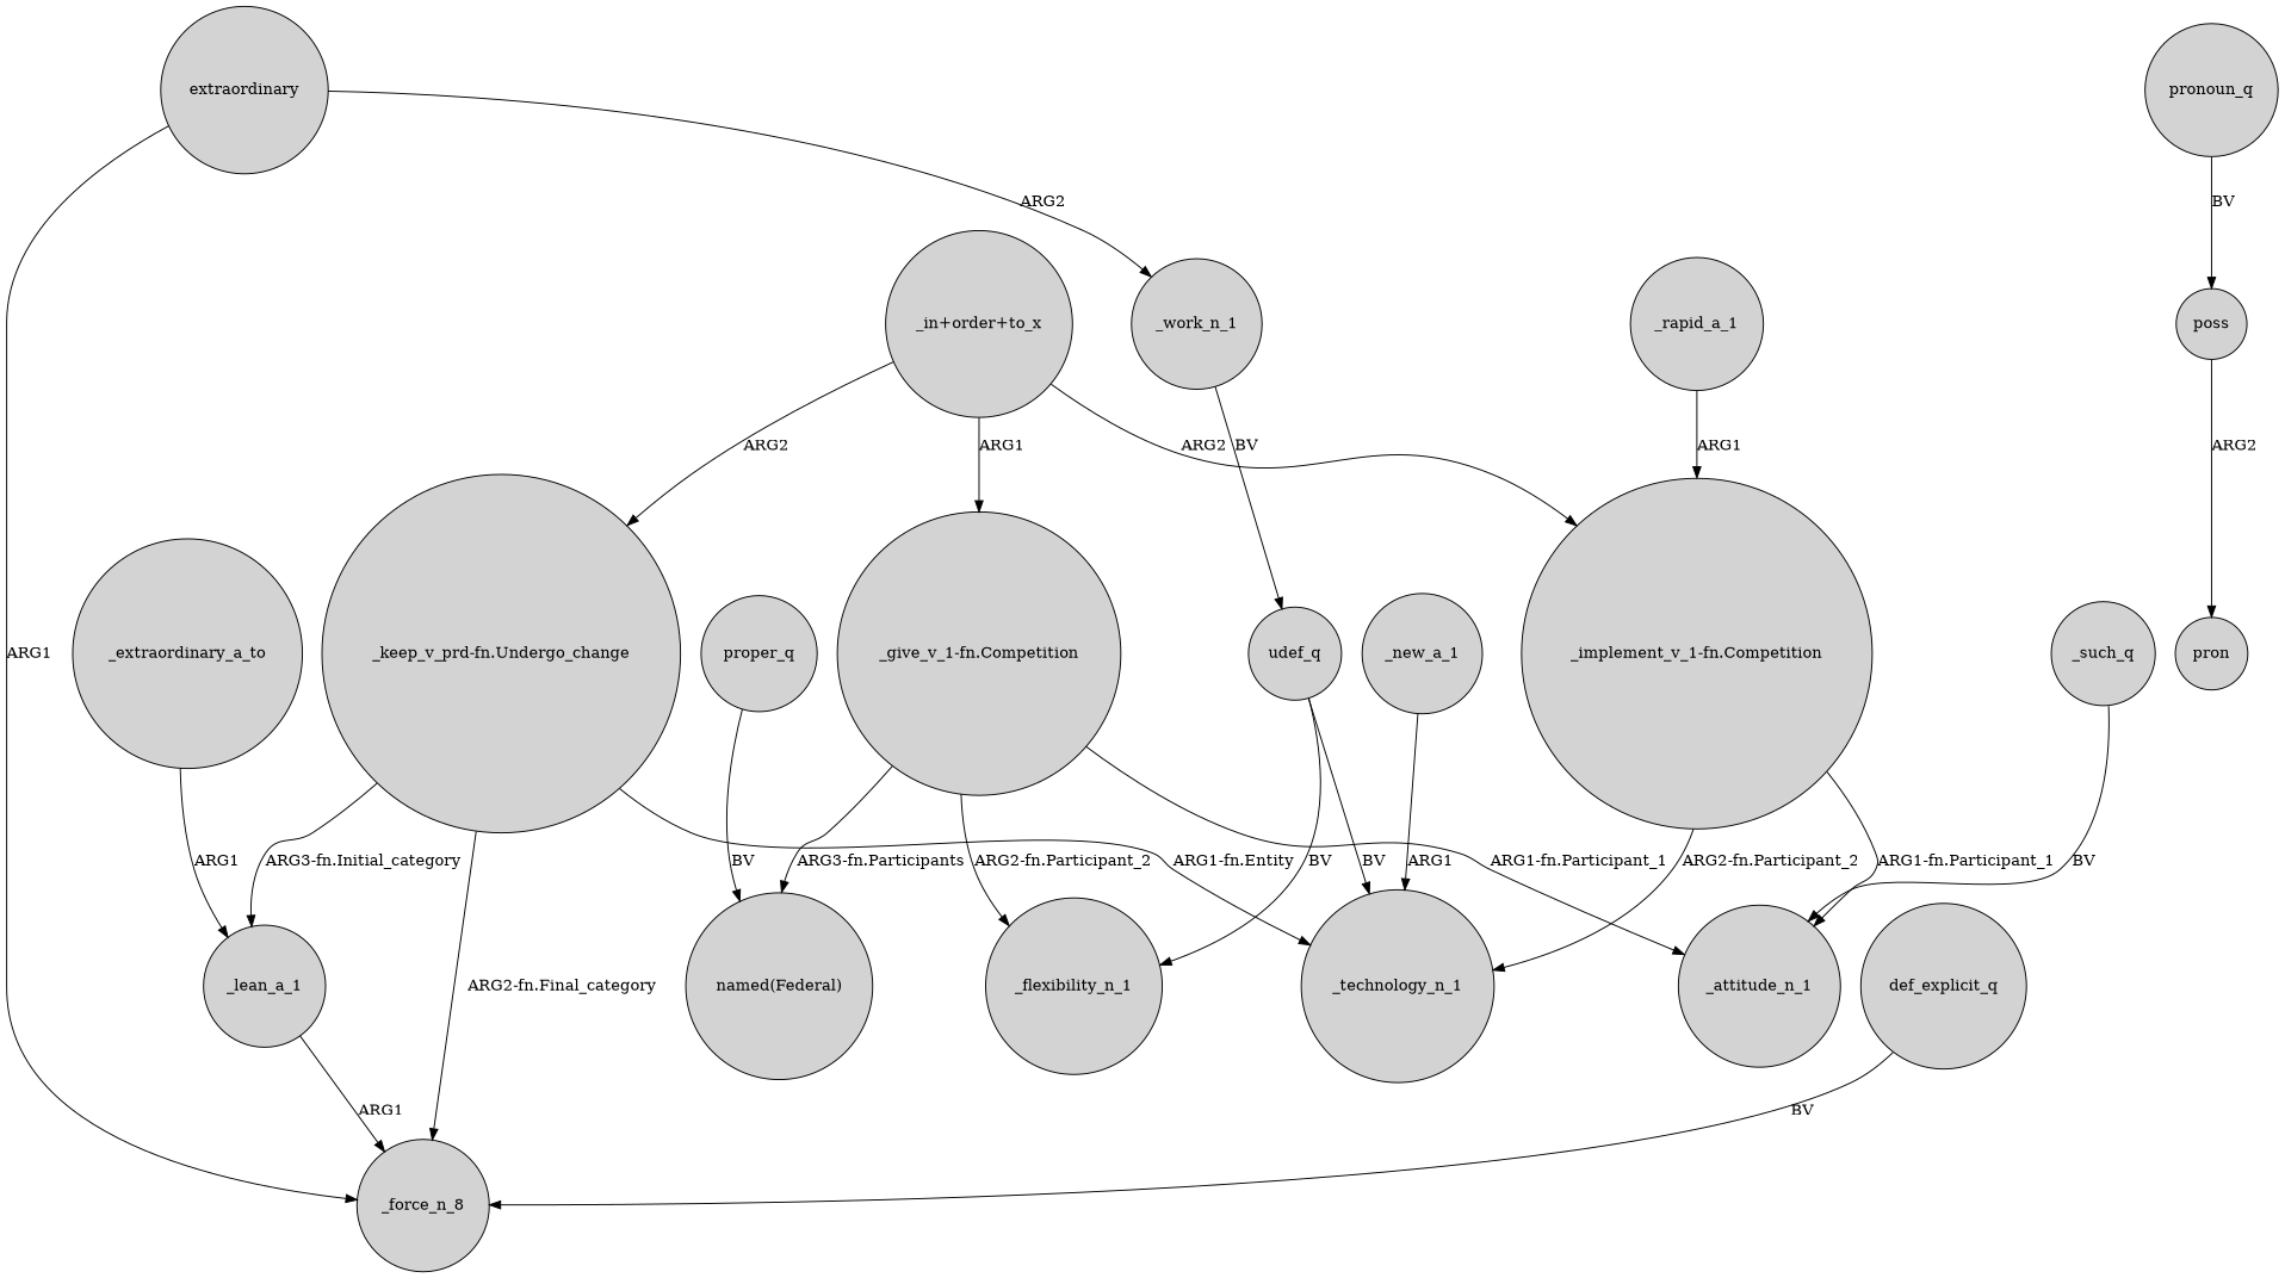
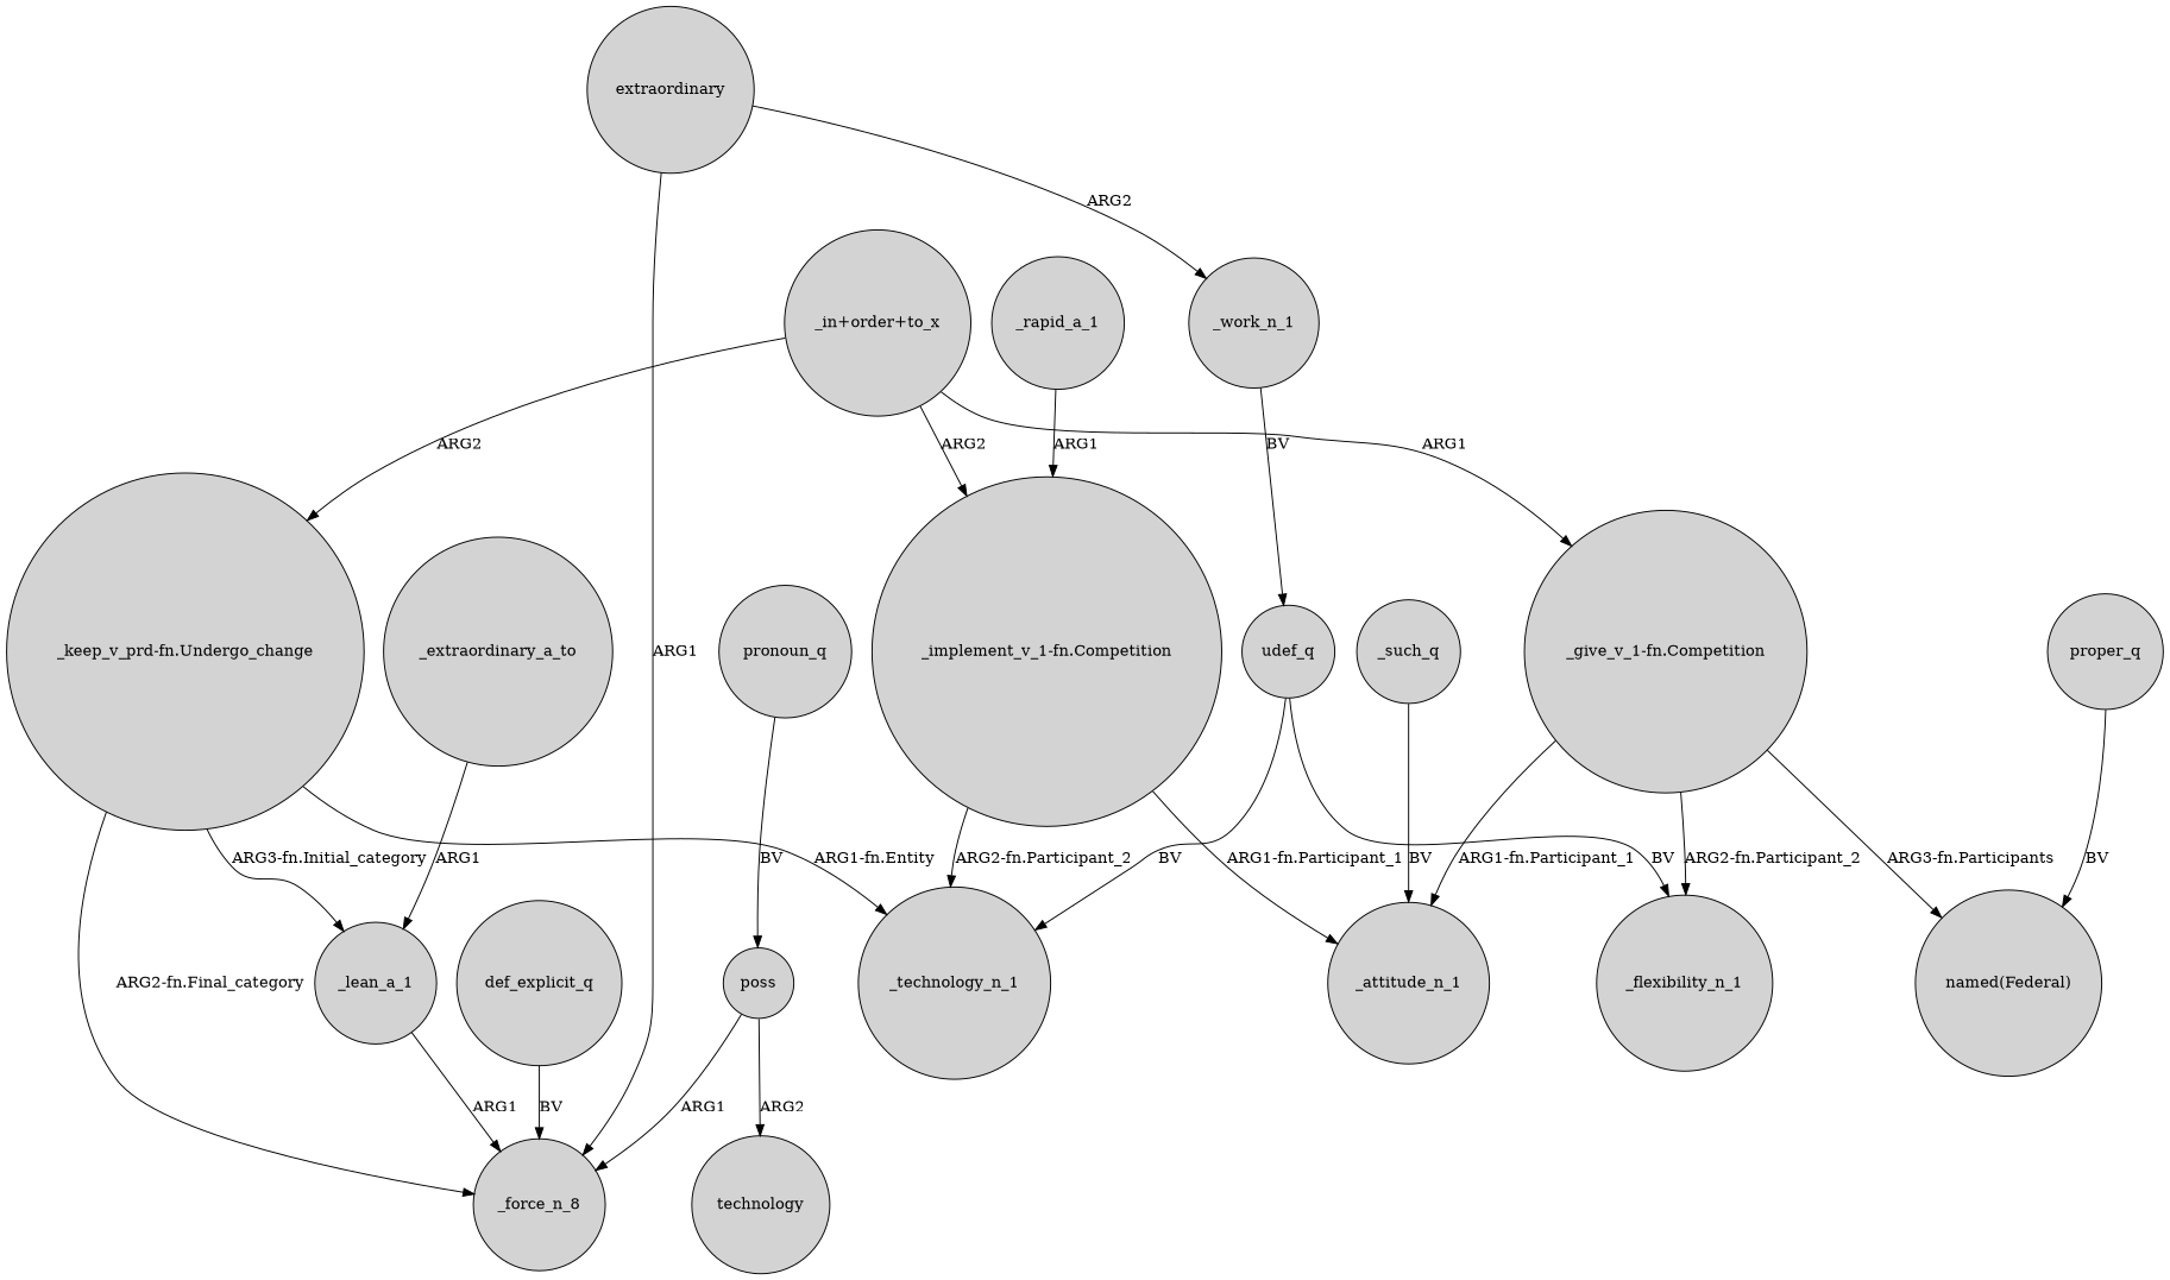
  digraph {
    node [shape=circle style=filled]
    n1 [label=_force_n_8]
    "_keep_v_prd-fn.Undergo_change"
    _lean_a_1
    _technology_n_1
    "_give_v_1-fn.Competition"
    _attitude_n_1
    _flexibility_n_1
    "named(Federal)"
    "_implement_v_1-fn.Competition"
    udef_q
    _work_n_1
    "_in+order+to_x"
    def_explicit_q
    n14 [label=extraordinary]
-   _new_a_1
    _rapid_a_1
    proper_q
    pronoun_q
    poss
-   pron
+   pron [label=technology]
    _extraordinary_a_to
    _such_q
    "_keep_v_prd-fn.Undergo_change" -> n1 [label="ARG2-fn.Final_category"]
    "_keep_v_prd-fn.Undergo_change" -> _lean_a_1 [label="ARG3-fn.Initial_category"]
    "_keep_v_prd-fn.Undergo_change" -> _technology_n_1 [label="ARG1-fn.Entity"]
    _lean_a_1 -> n1 [label=ARG1]
    "_give_v_1-fn.Competition" -> _attitude_n_1 [label="ARG1-fn.Participant_1"]
    "_give_v_1-fn.Competition" -> _flexibility_n_1 [label="ARG2-fn.Participant_2"]
    "_give_v_1-fn.Competition" -> "named(Federal)" [label="ARG3-fn.Participants"]
    "_implement_v_1-fn.Competition" -> _technology_n_1 [label="ARG2-fn.Participant_2"]
    "_implement_v_1-fn.Competition" -> _attitude_n_1 [label="ARG1-fn.Participant_1"]
    udef_q -> _technology_n_1 [label=BV]
    udef_q -> _flexibility_n_1 [label=BV]
    _work_n_1 -> udef_q [label=BV]
    "_in+order+to_x" -> "_keep_v_prd-fn.Undergo_change" [label=ARG2]
    "_in+order+to_x" -> "_give_v_1-fn.Competition" [label=ARG1]
    "_in+order+to_x" -> "_implement_v_1-fn.Competition" [label=ARG2]
    def_explicit_q -> n1 [label=BV]
    n14 -> n1 [label=ARG1]
    n14 -> _work_n_1 [label=ARG2]
-   _new_a_1 -> _technology_n_1 [label=ARG1]
    _rapid_a_1 -> "_implement_v_1-fn.Competition" [label=ARG1]
    proper_q -> "named(Federal)" [label=BV]
    pronoun_q -> poss [label=BV]
+   poss -> n1 [label=ARG1]
    poss -> pron [label=ARG2]
    _extraordinary_a_to -> _lean_a_1 [label=ARG1]
    _such_q -> _attitude_n_1 [label=BV]
  }
